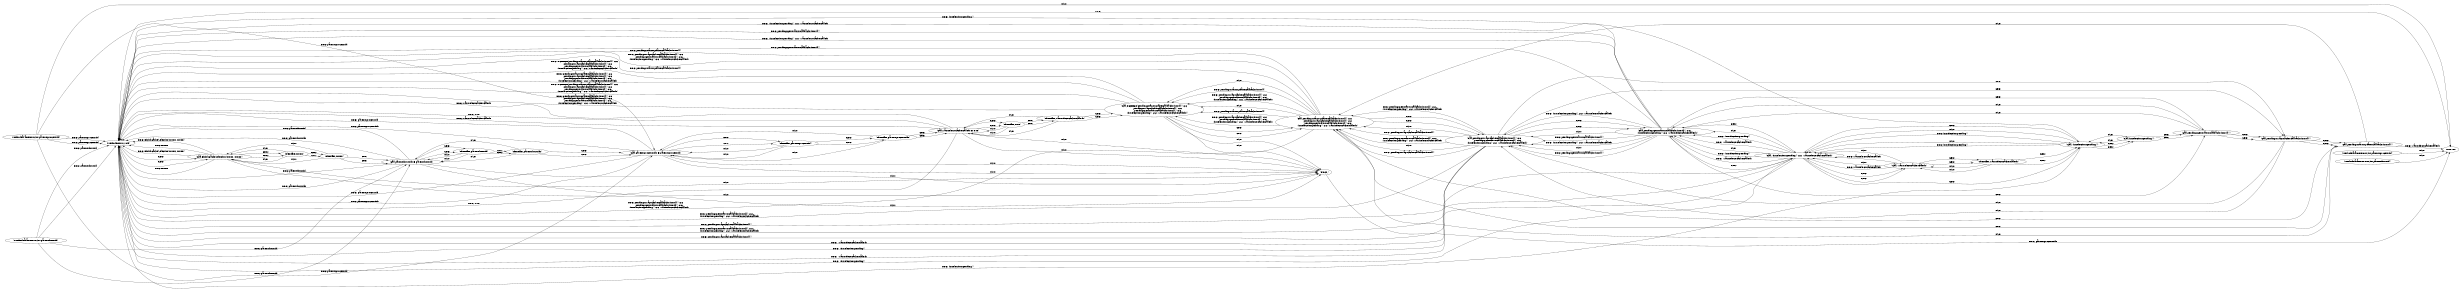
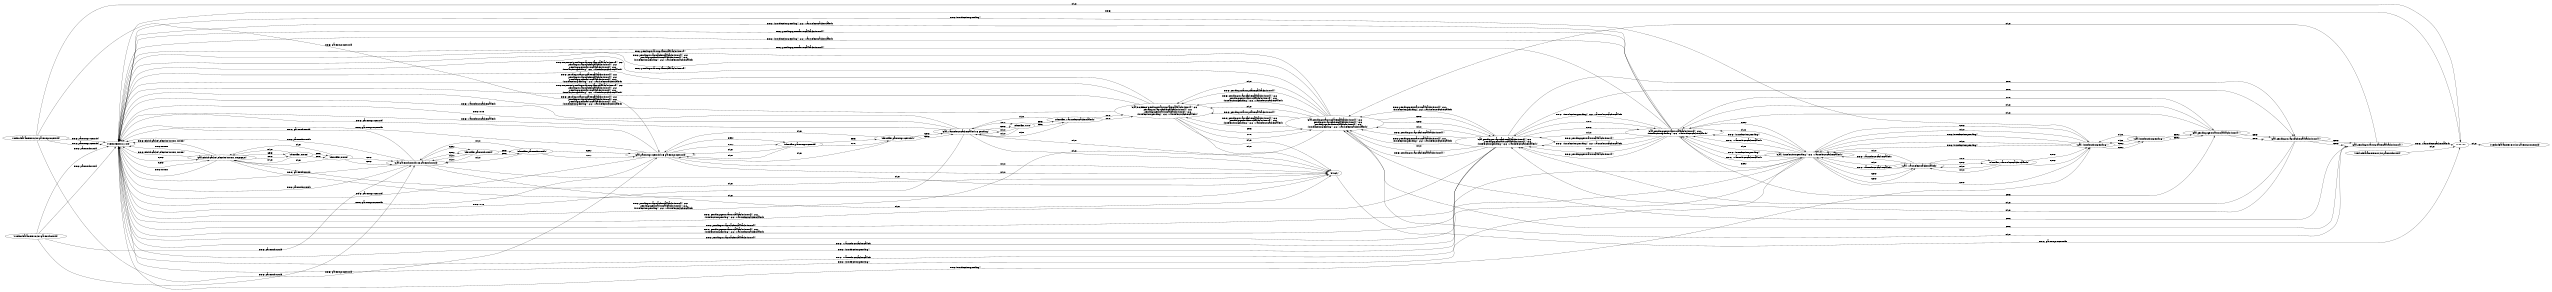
  digraph {
    rankdir=LR
    n1 [label="(MethodReturn,void)"]
-   n2 [label="(Call,FinishCacheSelection(NULL, NULL))"]
+   n2 [label="(Call,FinishCacheSelection(NULL, DCHECK))"]
    1000100
    n4 [label="(Block,)"]
    n5 [label="(Identifier,NULL)"]
    n6 [label="(MethodParameterIn,int parent_process_id)"]
    n7 [label="(Call,parent_process_id_ = parent_process_id)"]
    n8 [label="(Identifier,parent_process_id)"]
    n9 [label="(MethodParameterOut,int parent_process_id)"]
    n10 [label="(Identifier,parent_host_id)"]
    n11 [label="(Call,parent_host_id_ = parent_host_id)"]
    n12 [label="(Identifier,parent_host_id_)"]
    n13 [label="(Identifier,NULL)"]
    n14 [label="(MethodParameterIn,int parent_host_id)"]
    n15 [label="(MethodParameterOut,int parent_host_id)"]
    n16 [label="(Call,pending_start_update_callback_.is_null() &&\n          pending_swap_cache_callback_.is_null() &&\n          pending_get_status_callback_.is_null() &&\n         !is_selection_pending() && !was_select_cache_called_)"]
    n17 [label="(Call,pending_start_update_callback_.is_null())"]
    n18 [label="(Call,DCHECK(pending_start_update_callback_.is_null() &&\n          pending_swap_cache_callback_.is_null() &&\n          pending_get_status_callback_.is_null() &&\n         !is_selection_pending() && !was_select_cache_called_))"]
    n19 [label="(Call,pending_swap_cache_callback_.is_null() &&\n          pending_get_status_callback_.is_null() &&\n         !is_selection_pending() && !was_select_cache_called_)"]
    n20 [label="(Call,pending_swap_cache_callback_.is_null())"]
    n21 [label="(Call,pending_get_status_callback_.is_null() &&\n         !is_selection_pending() && !was_select_cache_called_)"]
    n22 [label="(Call,pending_get_status_callback_.is_null())"]
    n23 [label="(Call,!is_selection_pending() && !was_select_cache_called_)"]
    n24 [label="(Call,!is_selection_pending())"]
    n25 [label="(Call,!was_select_cache_called_)"]
    n26 [label="(Call,is_selection_pending())"]
    n27 [label="(Identifier,was_select_cache_called_)"]
-   n28 [label="(Call,was_select_cache_called_ = true)"]
+   n28 [label="(Call,was_select_cache_called_ = pending)"]
    n29 [label="(Identifier,true)"]
    n30 [label="(Identifier,was_select_cache_called_)"]
    n31 [label="(Identifier,parent_process_id_)"]
    n1 -> n2 [label="CFG: "]
    n1 -> n2 [label="CFG: "]
    n1 -> 1000100 [label="DDG: "]
    n2 -> n1 [label="DDG: NULL"]
    n2 -> n1 [label="DDG: FinishCacheSelection(NULL, NULL)"]
    n2 -> n1 [label="DDG: NULL"]
    n2 -> n1 [label="DDG: FinishCacheSelection(NULL, NULL)"]
    n2 -> n4 [label="AST: "]
    n2 -> n4 [label="AST: "]
    n2 -> n5 [label="CFG: "]
    n2 -> n5 [label="CFG: "]
    n4 -> 1000100 [label="DDG: parent_process_id_"]
    n5 -> n2 [label="AST: "]
    n5 -> n2 [label="AST: "]
    n5 -> n13 [label="CFG: "]
    n5 -> n13 [label="CFG: "]
    n6 -> n1 [label="DDG: parent_process_id"]
    n6 -> n1 [label="DDG: parent_process_id"]
    n6 -> 1000100 [label="AST: "]
    n6 -> n7 [label="DDG: parent_process_id"]
    n6 -> n7 [label="DDG: parent_process_id"]
    n7 -> n1 [label="DDG: parent_process_id"]
    n7 -> n1 [label="DDG: parent_process_id_"]
    n7 -> n1 [label="DDG: parent_process_id"]
    n7 -> n1 [label="DDG: parent_process_id_"]
    n7 -> n4 [label="AST: "]
    n7 -> n4 [label="AST: "]
    n7 -> n8 [label="CFG: "]
    n7 -> n8 [label="CFG: "]
    n8 -> n7 [label="AST: "]
    n8 -> n7 [label="AST: "]
    n8 -> n31 [label="CFG: "]
    n8 -> n31 [label="CFG: "]
-   n9 -> 1000100 [label="AST: "]
+   1000100 -> n9 [label="AST: "]
    n10 -> n11 [label="AST: "]
    n10 -> n11 [label="AST: "]
    n10 -> n12 [label="CFG: "]
    n10 -> n12 [label="CFG: "]
    n11 -> n1 [label="DDG: parent_host_id_"]
    n11 -> n1 [label="DDG: parent_host_id"]
    n11 -> n1 [label="DDG: parent_host_id_"]
    n11 -> n1 [label="DDG: parent_host_id"]
    n11 -> n4 [label="AST: "]
    n11 -> n4 [label="AST: "]
    n11 -> n10 [label="CFG: "]
    n11 -> n10 [label="CFG: "]
    n12 -> n7 [label="CFG: "]
    n12 -> n7 [label="CFG: "]
    n12 -> n11 [label="AST: "]
    n12 -> n11 [label="AST: "]
    n13 -> n2 [label="AST: "]
    n13 -> n2 [label="AST: "]
    n13 -> n11 [label="CFG: "]
    n13 -> n11 [label="CFG: "]
    n14 -> n1 [label="DDG: parent_host_id"]
    n14 -> n1 [label="DDG: parent_host_id"]
    n14 -> n11 [label="DDG: parent_host_id"]
    n14 -> n11 [label="DDG: parent_host_id"]
    n15 -> 1000100 [label="AST: "]
    n16 -> n1 [label="DDG: pending_swap_cache_callback_.is_null() &&\n          pending_get_status_callback_.is_null() &&\n         !is_selection_pending() && !was_select_cache_called_"]
    n16 -> n1 [label="DDG: pending_start_update_callback_.is_null()"]
    n16 -> n1 [label="DDG: pending_swap_cache_callback_.is_null() &&\n          pending_get_status_callback_.is_null() &&\n         !is_selection_pending() && !was_select_cache_called_"]
    n16 -> n1 [label="DDG: pending_start_update_callback_.is_null()"]
    n16 -> n17 [label="CFG: "]
    n16 -> n17 [label="CFG: "]
    n16 -> n18 [label="AST: "]
    n16 -> n18 [label="DDG: pending_start_update_callback_.is_null()"]
    n16 -> n18 [label="DDG: pending_swap_cache_callback_.is_null() &&\n          pending_get_status_callback_.is_null() &&\n         !is_selection_pending() && !was_select_cache_called_"]
    n16 -> n18 [label="AST: "]
    n16 -> n18 [label="DDG: pending_start_update_callback_.is_null()"]
    n16 -> n18 [label="DDG: pending_swap_cache_callback_.is_null() &&\n          pending_get_status_callback_.is_null() &&\n         !is_selection_pending() && !was_select_cache_called_"]
    n16 -> n19 [label="CFG: "]
    n16 -> n19 [label="CFG: "]
    n17 -> 1000100 [label="DDG: was_select_cache_called_"]
    n17 -> n16 [label="AST: "]
    n17 -> n16 [label="AST: "]
    n18 -> n1 [label="DDG: DCHECK(pending_start_update_callback_.is_null() &&\n          pending_swap_cache_callback_.is_null() &&\n          pending_get_status_callback_.is_null() &&\n         !is_selection_pending() && !was_select_cache_called_)"]
    n18 -> n1 [label="DDG: pending_start_update_callback_.is_null() &&\n          pending_swap_cache_callback_.is_null() &&\n          pending_get_status_callback_.is_null() &&\n         !is_selection_pending() && !was_select_cache_called_"]
    n18 -> n1 [label="DDG: DCHECK(pending_start_update_callback_.is_null() &&\n          pending_swap_cache_callback_.is_null() &&\n          pending_get_status_callback_.is_null() &&\n         !is_selection_pending() && !was_select_cache_called_)"]
    n18 -> n1 [label="DDG: pending_start_update_callback_.is_null() &&\n          pending_swap_cache_callback_.is_null() &&\n          pending_get_status_callback_.is_null() &&\n         !is_selection_pending() && !was_select_cache_called_"]
    n18 -> n4 [label="AST: "]
    n18 -> n4 [label="AST: "]
    n18 -> n16 [label="CFG: "]
    n18 -> n16 [label="CFG: "]
    n19 -> n1 [label="DDG: pending_swap_cache_callback_.is_null()"]
    n19 -> n1 [label="DDG: pending_get_status_callback_.is_null() &&\n         !is_selection_pending() && !was_select_cache_called_"]
    n19 -> n1 [label="DDG: pending_swap_cache_callback_.is_null()"]
    n19 -> n1 [label="DDG: pending_get_status_callback_.is_null() &&\n         !is_selection_pending() && !was_select_cache_called_"]
    n19 -> n16 [label="AST: "]
    n19 -> n16 [label="DDG: pending_swap_cache_callback_.is_null()"]
    n19 -> n16 [label="DDG: pending_get_status_callback_.is_null() &&\n         !is_selection_pending() && !was_select_cache_called_"]
    n19 -> n16 [label="AST: "]
    n19 -> n16 [label="DDG: pending_swap_cache_callback_.is_null()"]
    n19 -> n16 [label="DDG: pending_get_status_callback_.is_null() &&\n         !is_selection_pending() && !was_select_cache_called_"]
    n19 -> n20 [label="CFG: "]
    n19 -> n20 [label="CFG: "]
    n19 -> n21 [label="CFG: "]
    n19 -> n21 [label="CFG: "]
    n20 -> n17 [label="CFG: "]
    n20 -> n17 [label="CFG: "]
    n20 -> n19 [label="AST: "]
    n20 -> n19 [label="AST: "]
    n21 -> n1 [label="DDG: pending_get_status_callback_.is_null()"]
    n21 -> n1 [label="DDG: !is_selection_pending() && !was_select_cache_called_"]
    n21 -> n1 [label="DDG: pending_get_status_callback_.is_null()"]
    n21 -> n1 [label="DDG: !is_selection_pending() && !was_select_cache_called_"]
    n21 -> n19 [label="AST: "]
    n21 -> n19 [label="DDG: pending_get_status_callback_.is_null()"]
    n21 -> n19 [label="DDG: !is_selection_pending() && !was_select_cache_called_"]
    n21 -> n19 [label="AST: "]
    n21 -> n19 [label="DDG: pending_get_status_callback_.is_null()"]
    n21 -> n19 [label="DDG: !is_selection_pending() && !was_select_cache_called_"]
    n21 -> n22 [label="CFG: "]
    n21 -> n22 [label="CFG: "]
    n21 -> n23 [label="CFG: "]
    n21 -> n23 [label="CFG: "]
    n22 -> n20 [label="CFG: "]
    n22 -> n20 [label="CFG: "]
    n22 -> n21 [label="AST: "]
    n22 -> n21 [label="AST: "]
    n23 -> n1 [label="DDG: !was_select_cache_called_"]
    n23 -> n1 [label="DDG: !is_selection_pending()"]
    n23 -> n1 [label="DDG: !was_select_cache_called_"]
    n23 -> n1 [label="DDG: !is_selection_pending()"]
    n23 -> n21 [label="AST: "]
    n23 -> n21 [label="DDG: !is_selection_pending()"]
    n23 -> n21 [label="DDG: !was_select_cache_called_"]
    n23 -> n21 [label="AST: "]
    n23 -> n21 [label="DDG: !is_selection_pending()"]
    n23 -> n21 [label="DDG: !was_select_cache_called_"]
    n23 -> n24 [label="CFG: "]
    n23 -> n24 [label="CFG: "]
    n23 -> n25 [label="CFG: "]
    n23 -> n25 [label="CFG: "]
    n24 -> n1 [label="DDG: is_selection_pending()"]
    n24 -> n1 [label="DDG: is_selection_pending()"]
    n24 -> n23 [label="AST: "]
    n24 -> n23 [label="DDG: is_selection_pending()"]
    n24 -> n23 [label="AST: "]
    n24 -> n23 [label="DDG: is_selection_pending()"]
    n24 -> n26 [label="CFG: "]
    n24 -> n26 [label="CFG: "]
    n25 -> n23 [label="AST: "]
    n25 -> n23 [label="DDG: was_select_cache_called_"]
    n25 -> n23 [label="AST: "]
    n25 -> n23 [label="DDG: was_select_cache_called_"]
    n25 -> n27 [label="CFG: "]
    n25 -> n27 [label="CFG: "]
    n26 -> n22 [label="CFG: "]
    n26 -> n22 [label="CFG: "]
    n26 -> n24 [label="AST: "]
    n26 -> n24 [label="AST: "]
    n27 -> n24 [label="CFG: "]
    n27 -> n24 [label="CFG: "]
    n27 -> n25 [label="AST: "]
    n27 -> n25 [label="AST: "]
    n28 -> n1 [label="DDG: was_select_cache_called_"]
    n28 -> n1 [label="DDG: true"]
    n28 -> n1 [label="DDG: was_select_cache_called_"]
    n28 -> n1 [label="DDG: true"]
    n28 -> n4 [label="AST: "]
    n28 -> n4 [label="AST: "]
    n28 -> n29 [label="CFG: "]
    n28 -> n29 [label="CFG: "]
    n29 -> n28 [label="AST: "]
    n29 -> n28 [label="AST: "]
    n29 -> n30 [label="CFG: "]
    n29 -> n30 [label="CFG: "]
    n30 -> n18 [label="CFG: "]
    n30 -> n18 [label="CFG: "]
    n30 -> n28 [label="AST: "]
    n30 -> n28 [label="AST: "]
    n31 -> n7 [label="AST: "]
    n31 -> n7 [label="AST: "]
    n31 -> n28 [label="CFG: "]
    n31 -> n28 [label="CFG: "]
  }
